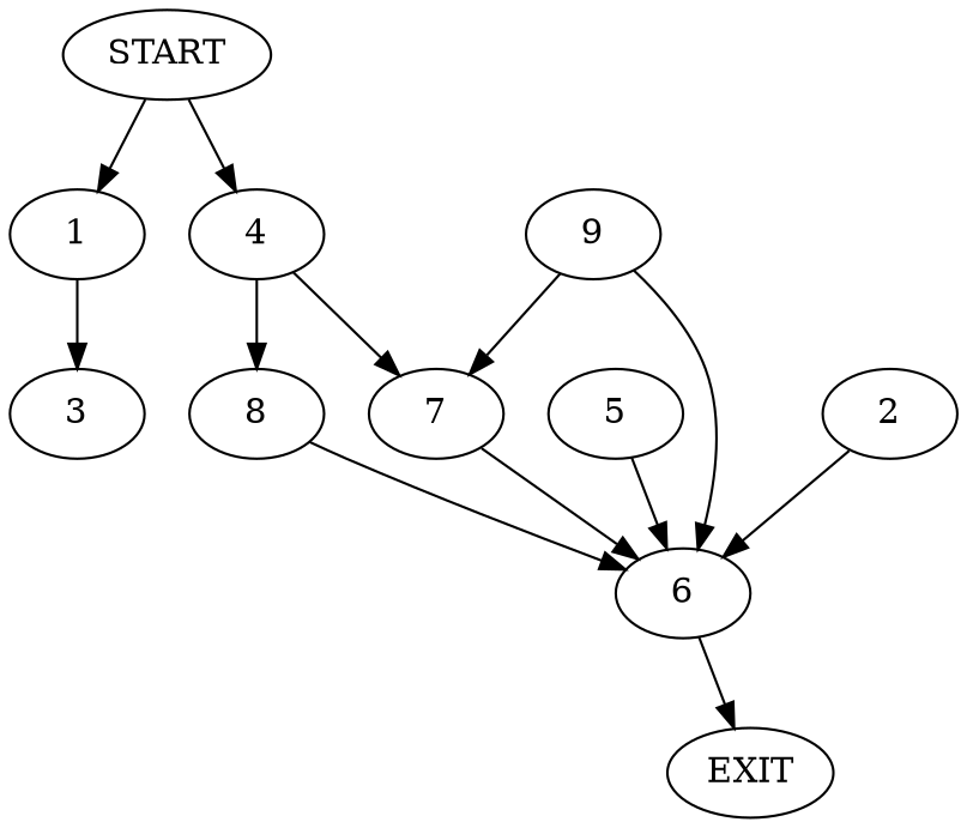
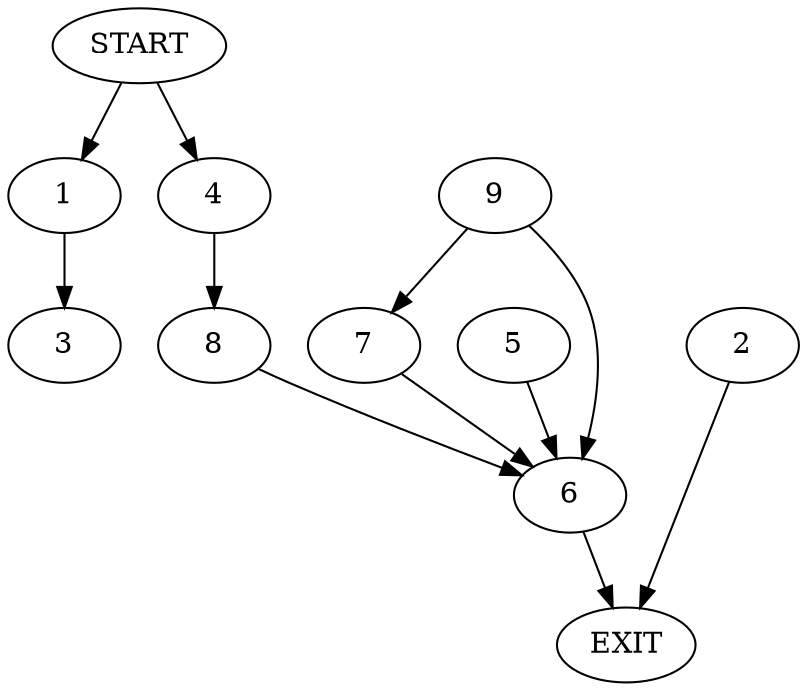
  digraph {
    n1 [label=START]
    1
    4
    3
    n5 [label=EXIT]
    2
    6
    7
    8
    5
    9
    n1 -> 1
    n1 -> 4
    1 -> 3
-   4 -> 7
    4 -> 8
-   2 -> 6
+   2 -> n5
    6 -> n5
    7 -> 6
    8 -> 6
    5 -> 6
    9 -> 6
    9 -> 7
  }
